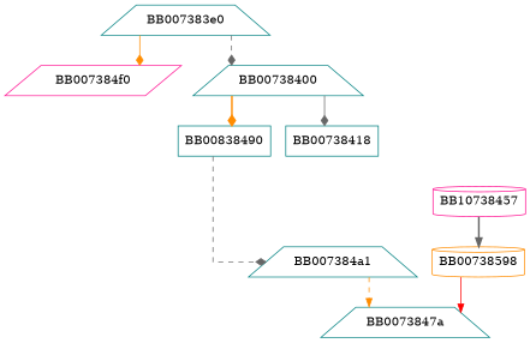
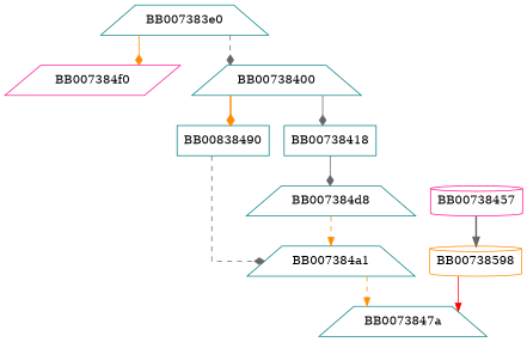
  digraph {
    splines=ortho
    node [color=teal shape=trapezium]
    edge [arrowhead=diamond color=gray40 style=solid]
    BB007384f0 [color=deeppink shape=parallelogram]
    BB007383e0
    BB00738400
    n4 [label=BB00838490 shape=box]
    BB00738418 [shape=box]
    BB007384a1
+   BB007384d8
    BB0073847a
-   BB00738457 [color=deeppink shape=cylinder label=BB10738457]
+   BB00738457 [color=deeppink shape=cylinder]
    n10 [color=darkorange label=BB00738598 shape=cylinder]
    BB007383e0 -> BB007384f0 [color=darkorange]
    BB007383e0 -> BB00738400 [style=dashed]
    BB00738400 -> n4 [color=darkorange style=bold]
    BB00738400 -> BB00738418
    n4 -> BB007384a1 [style=dashed]
+   BB00738418 -> BB007384d8
    BB007384a1 -> BB0073847a [arrowhead=normal color=darkorange style=dashed]
+   BB007384d8 -> BB007384a1 [arrowhead=normal color=darkorange style=dashed]
    BB00738457 -> n10 [arrowhead=normal style=bold]
    n10 -> BB0073847a [arrowhead=normal color=red]
  }
